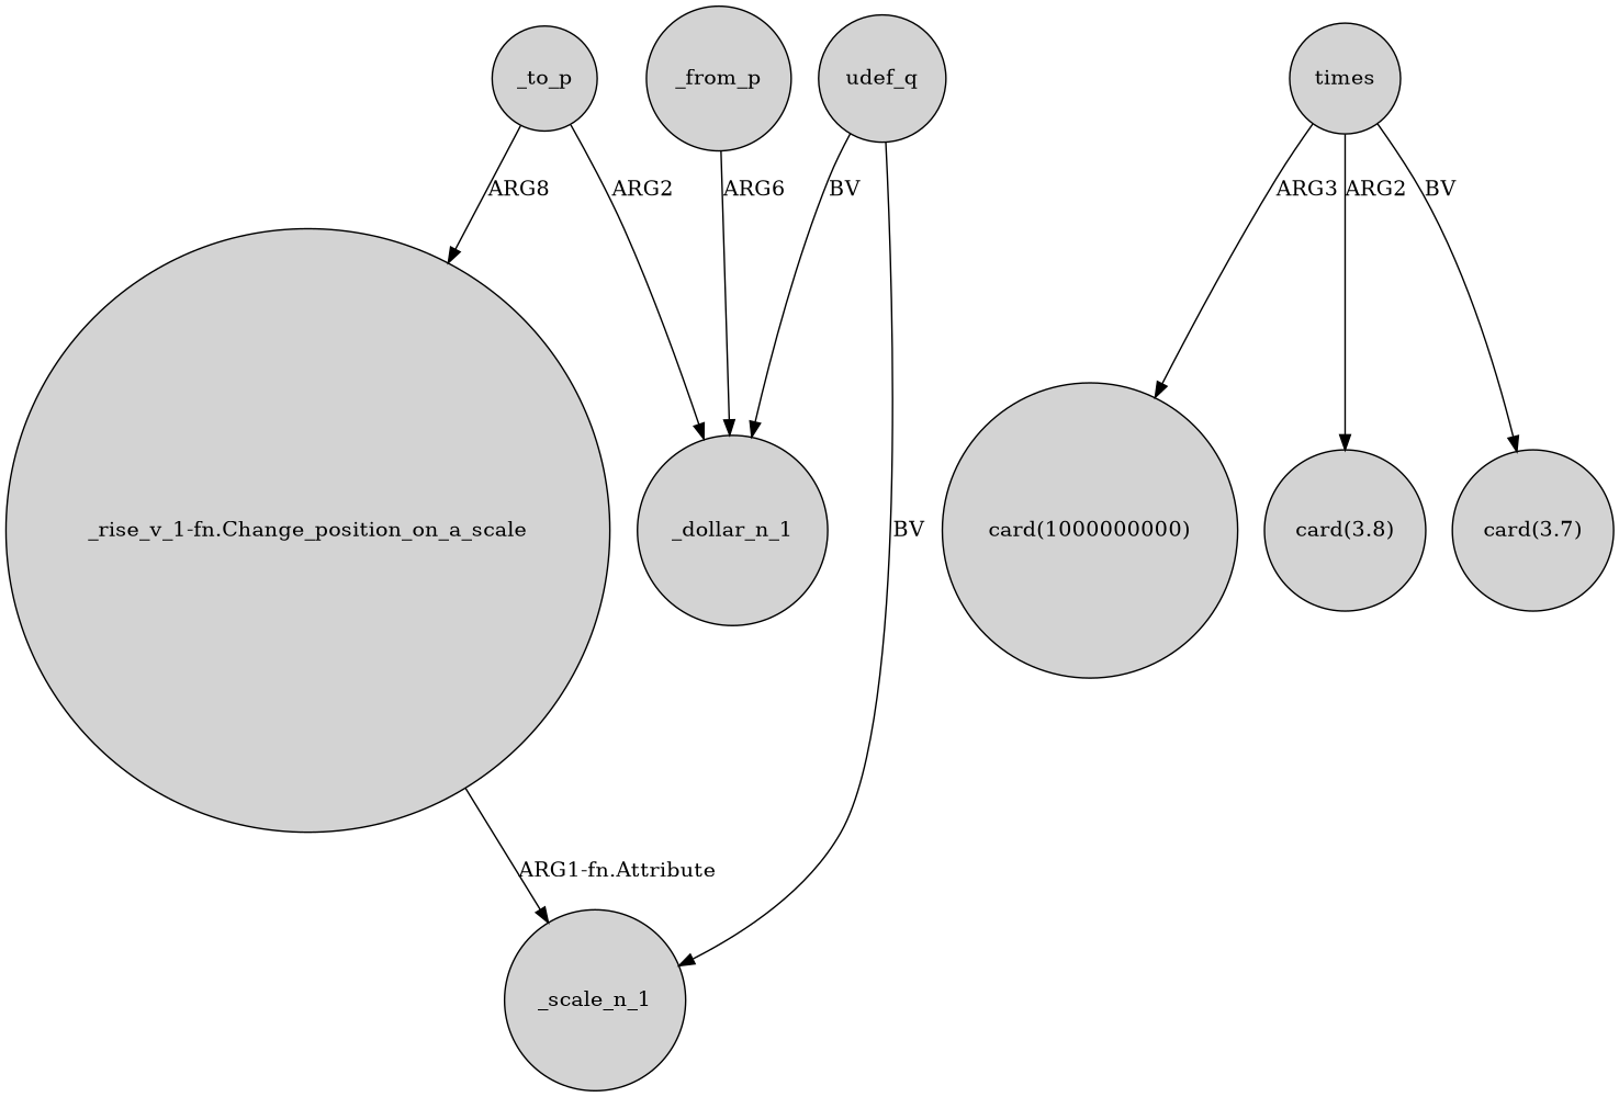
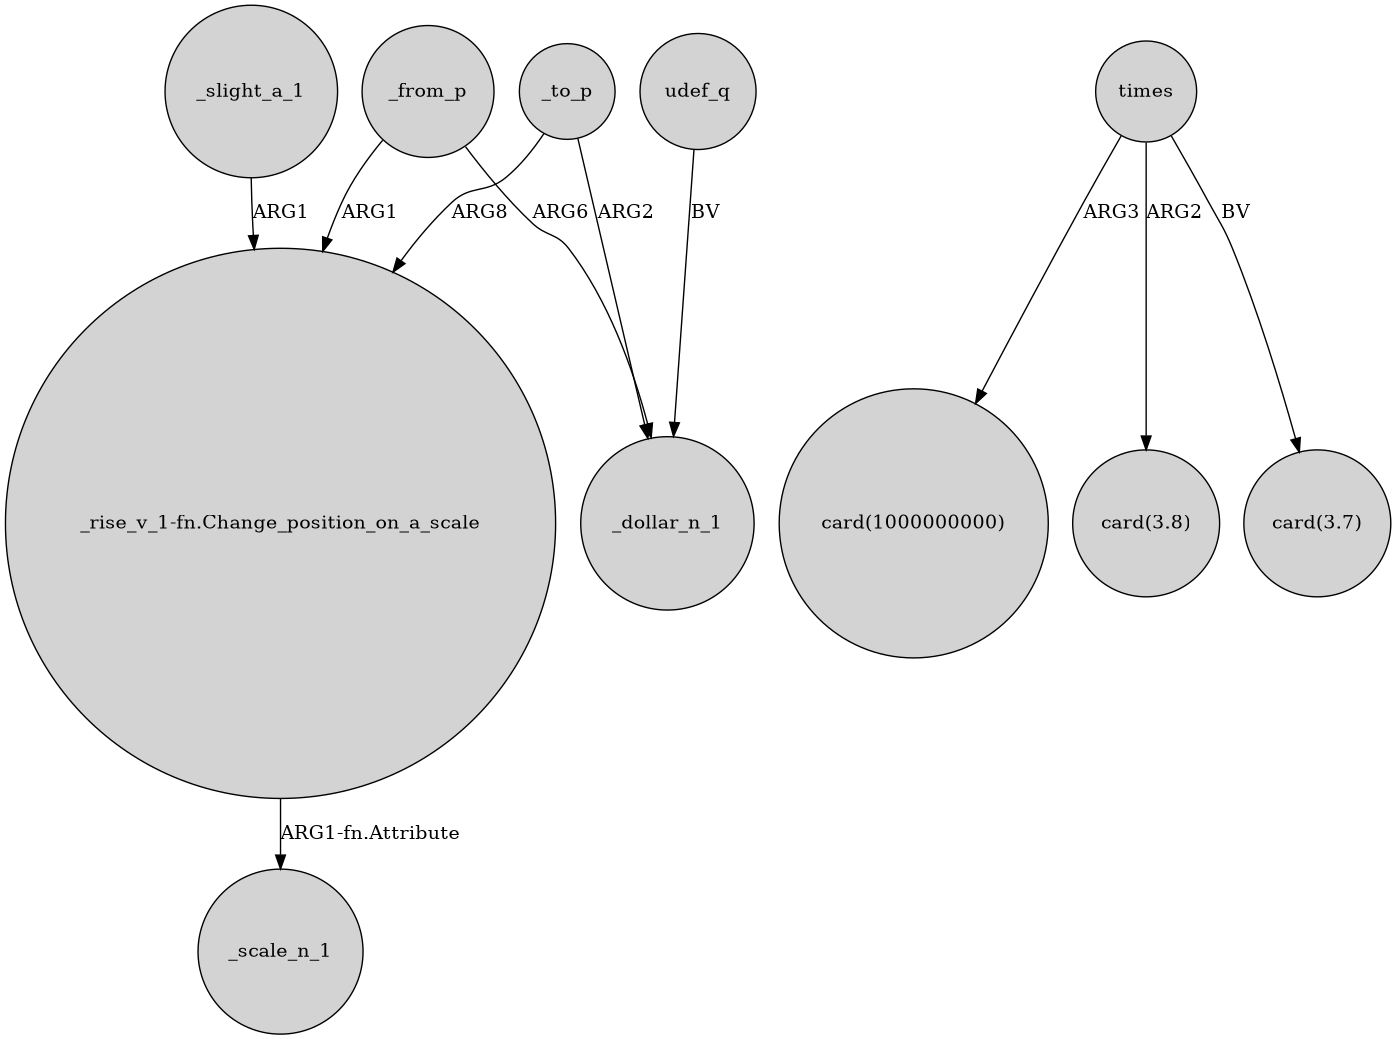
  digraph {
    node [shape=circle style=filled]
    _from_p
    _dollar_n_1
    "_rise_v_1-fn.Change_position_on_a_scale"
    n4 [label=_scale_n_1]
+   _slight_a_1
    _to_p
    times
    "card(1000000000)"
    "card(3.8)"
    "card(3.7)"
    udef_q
    _from_p -> _dollar_n_1 [label=ARG6]
+   _from_p -> "_rise_v_1-fn.Change_position_on_a_scale" [label=ARG1]
    "_rise_v_1-fn.Change_position_on_a_scale" -> n4 [label="ARG1-fn.Attribute"]
+   _slight_a_1 -> "_rise_v_1-fn.Change_position_on_a_scale" [label=ARG1]
    _to_p -> _dollar_n_1 [label=ARG2]
    _to_p -> "_rise_v_1-fn.Change_position_on_a_scale" [label=ARG8]
    times -> "card(1000000000)" [label=ARG3]
    times -> "card(3.8)" [label=ARG2]
    times -> "card(3.7)" [label=BV]
    udef_q -> _dollar_n_1 [label=BV]
-   udef_q -> n4 [label=BV]
  }
